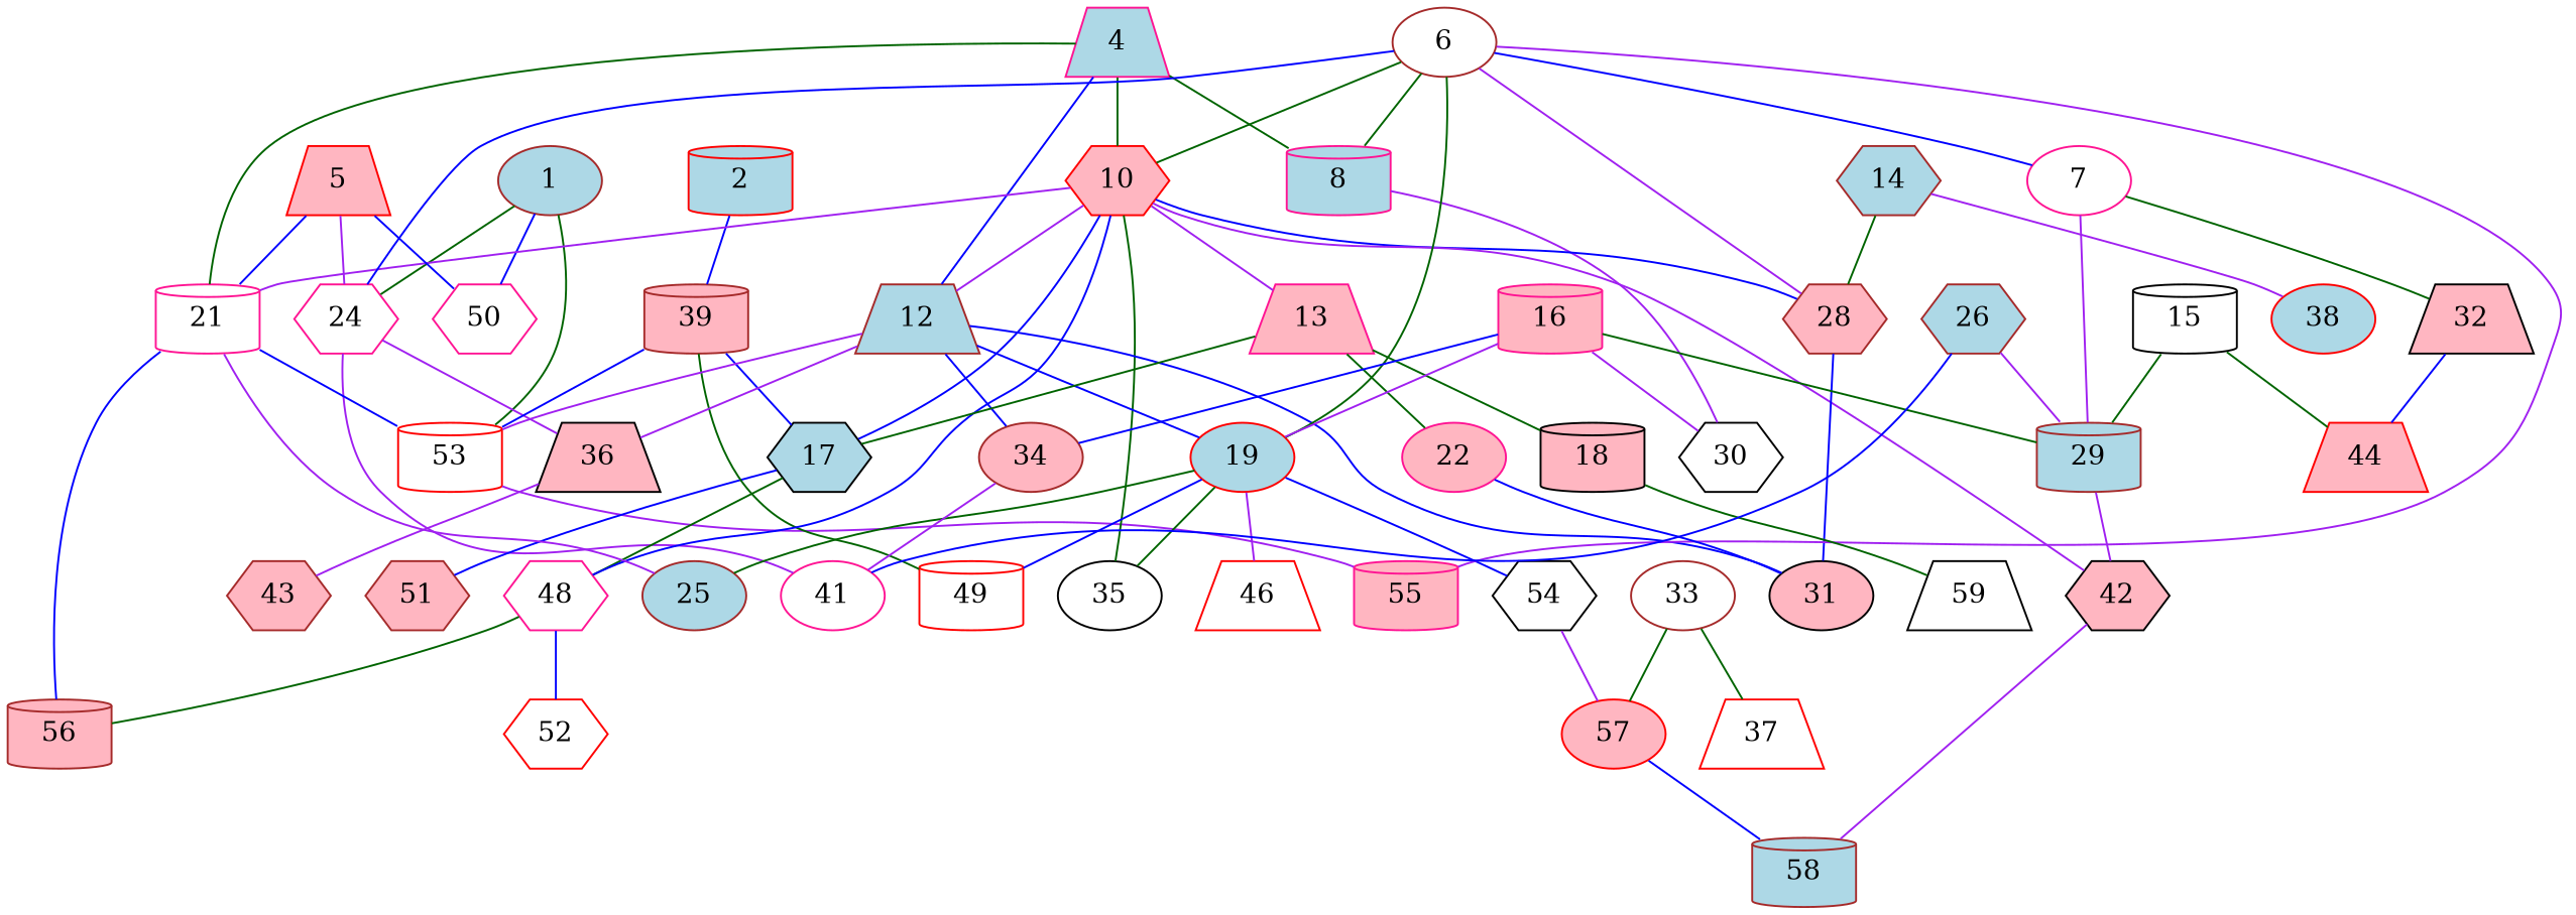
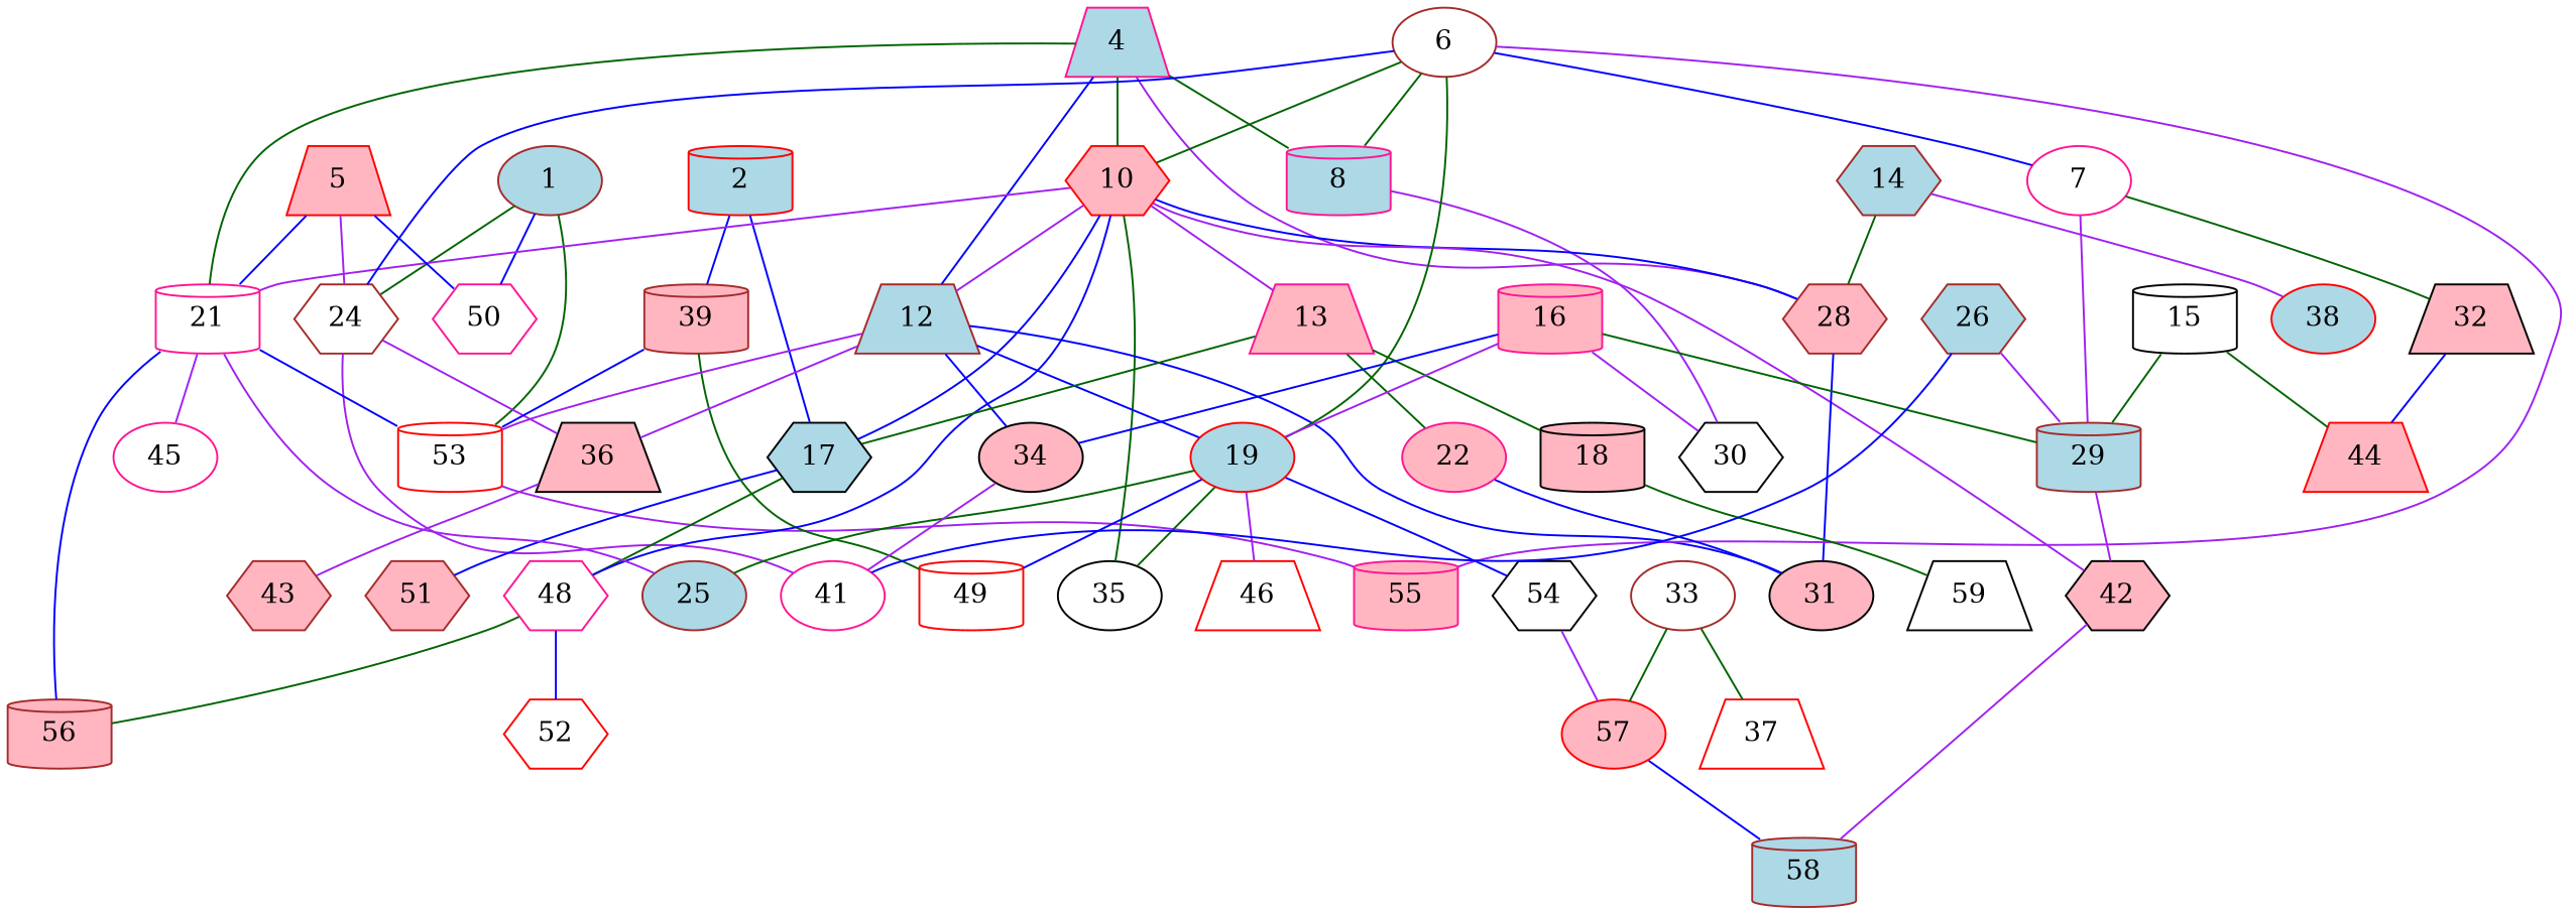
  graph {
    node [color=brown fillcolor=white shape=ellipse style=filled]
    edge [color=blue weight=1.0]
    1 [fillcolor=lightblue]
-   24 [color=deeppink shape=hexagon]
+   24 [shape=hexagon]
    50 [color=deeppink shape=hexagon]
    53 [color=red shape=cylinder]
    36 [color=black fillcolor=lightpink shape=trapezium]
    41 [color=deeppink]
    55 [color=deeppink fillcolor=lightpink shape=cylinder]
    2 [color=red fillcolor=lightblue shape=cylinder]
    17 [color=black fillcolor=lightblue shape=hexagon]
    39 [fillcolor=lightpink shape=cylinder]
    48 [color=deeppink shape=hexagon]
    51 [fillcolor=lightpink shape=hexagon]
    49 [color=red shape=cylinder]
    4 [color=deeppink fillcolor=lightblue shape=trapezium]
    8 [color=deeppink fillcolor=lightblue shape=cylinder]
    10 [color=red fillcolor=lightpink shape=hexagon]
    12 [fillcolor=lightblue shape=trapezium]
    21 [color=deeppink shape=cylinder]
    30 [color=black shape=hexagon]
    28 [fillcolor=lightpink shape=hexagon]
    13 [color=deeppink fillcolor=lightpink shape=trapezium]
    35 [color=black]
    42 [color=black fillcolor=lightpink shape=hexagon]
    19 [color=red fillcolor=lightblue]
    31 [color=black fillcolor=lightpink]
-   34 [fillcolor=lightpink]
+   34 [color=black fillcolor=lightpink]
    25 [fillcolor=lightblue]
+   45 [color=deeppink]
    56 [fillcolor=lightpink shape=cylinder]
    5 [color=red fillcolor=lightpink shape=trapezium]
    6
    7 [color=deeppink]
    29 [fillcolor=lightblue shape=cylinder]
    32 [color=black fillcolor=lightpink shape=trapezium]
    46 [color=red shape=trapezium]
    54 [color=black shape=hexagon]
    44 [color=red fillcolor=lightpink shape=trapezium]
    18 [color=black fillcolor=lightpink shape=cylinder]
    22 [color=deeppink fillcolor=lightpink]
    58 [fillcolor=lightblue shape=cylinder]
    52 [color=red shape=hexagon]
    43 [fillcolor=lightpink shape=hexagon]
    59 [color=black shape=trapezium]
    14 [fillcolor=lightblue shape=hexagon]
    38 [color=red fillcolor=lightblue]
    15 [color=black shape=cylinder]
    16 [color=deeppink fillcolor=lightpink shape=cylinder]
    57 [color=red fillcolor=lightpink]
    26 [fillcolor=lightblue shape=hexagon]
    33
    37 [color=red shape=trapezium]
    1 -- 24 [color=darkgreen]
    1 -- 50
    1 -- 53 [color=darkgreen]
    24 -- 36 [color=purple]
    24 -- 41 [color=purple]
    53 -- 55 [color=purple]
    36 -- 43 [color=purple]
-   39 -- 17
+   2 -- 17
    2 -- 39
    17 -- 48 [color=darkgreen]
    17 -- 51
    39 -- 53
    39 -- 49 [color=darkgreen]
    48 -- 56 [color=darkgreen]
    48 -- 52
    4 -- 8 [color=darkgreen]
    4 -- 10 [color=darkgreen]
    4 -- 12
    4 -- 21 [color=darkgreen]
    8 -- 30 [color=purple]
    10 -- 17
    10 -- 48
    10 -- 12 [color=purple weight=2.0]
    10 -- 21 [color=purple]
    10 -- 28
    10 -- 13 [color=purple]
    10 -- 35 [color=darkgreen]
    10 -- 42 [color=purple]
    12 -- 53 [color=purple]
    12 -- 36 [color=purple]
    12 -- 19
    12 -- 31
    12 -- 34
    21 -- 53 [weight=2.0]
    21 -- 25 [color=purple]
+   21 -- 45 [color=purple]
    21 -- 56 [weight=2.0]
    28 -- 31
    13 -- 17 [color=darkgreen]
    13 -- 18 [color=darkgreen]
    13 -- 22 [color=darkgreen]
    42 -- 58 [color=purple]
    19 -- 49
    19 -- 35 [color=darkgreen]
    19 -- 25 [color=darkgreen]
    19 -- 46 [color=purple]
    19 -- 54
    34 -- 41 [color=purple]
    5 -- 24 [color=purple]
    5 -- 50
    5 -- 21
    6 -- 24
    6 -- 55 [color=purple]
    6 -- 8 [color=darkgreen]
    6 -- 10 [color=darkgreen]
-   6 -- 28 [color=purple]
+   4 -- 28 [color=purple]
    6 -- 19 [color=darkgreen]
    6 -- 7
    7 -- 29 [color=purple]
    7 -- 32 [color=darkgreen]
    29 -- 42 [color=purple]
    32 -- 44
    54 -- 57 [color=purple]
    18 -- 59 [color=darkgreen]
    22 -- 31
    14 -- 28 [color=darkgreen]
    14 -- 38 [color=purple]
    15 -- 29 [color=darkgreen]
    15 -- 44 [color=darkgreen]
    16 -- 30 [color=purple]
    16 -- 19 [color=purple]
    16 -- 34
    16 -- 29 [color=darkgreen]
    57 -- 58
    26 -- 41
    26 -- 29 [color=purple]
    33 -- 57 [color=darkgreen]
    33 -- 37 [color=darkgreen]
  }
